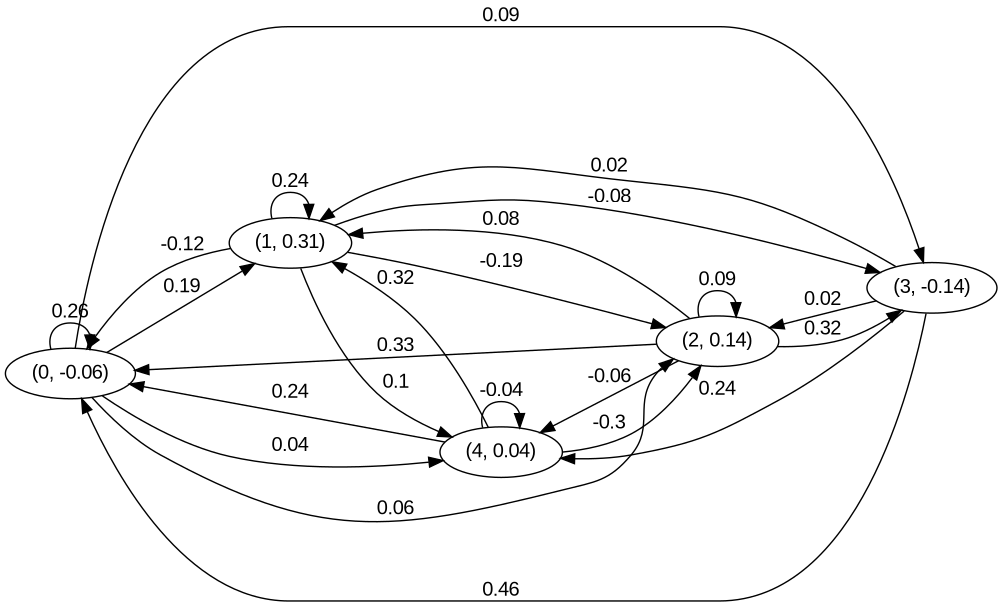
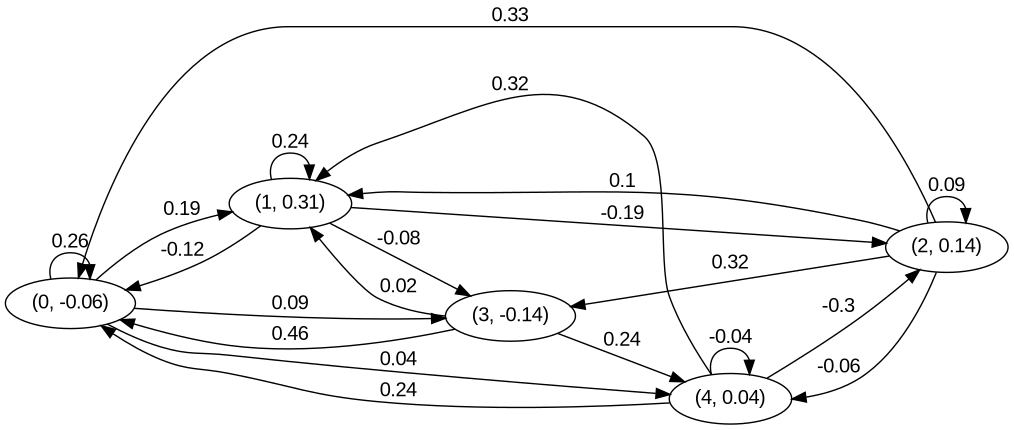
  digraph {
    fontname="Liberation Sans"
    rankdir=LR
    node [fontname="Liberation Sans"]
    edge [fontname="Liberation Sans"]
    n1 [label="(0, -0.06)"]
    n2 [label="(1, 0.31)"]
    n3 [label="(2, 0.14)"]
    n4 [label="(3, -0.14)"]
    n5 [label="(4, 0.04)"]
    n1 -> n1 [label=0.26]
    n1 -> n2 [label=0.19]
-   n1 -> n3 [label=0.06]
    n1 -> n4 [label=0.09]
    n1 -> n5 [label=0.04]
    n2 -> n1 [label=-0.12]
    n2 -> n2 [label=0.24]
    n2 -> n3 [label=-0.19]
    n2 -> n4 [label=-0.08]
-   n2 -> n5 [label=0.1]
    n3 -> n1 [label=0.33]
-   n3 -> n2 [label=0.08]
+   n3 -> n2 [label=0.1]
    n3 -> n3 [label=0.09]
    n3 -> n4 [label=0.32]
    n3 -> n5 [label=-0.06]
    n4 -> n1 [label=0.46]
    n4 -> n2 [label=0.02]
-   n4 -> n3 [label=0.02]
    n4 -> n5 [label=0.24]
    n5 -> n1 [label=0.24]
    n5 -> n2 [label=0.32]
    n5 -> n3 [label=-0.3]
    n5 -> n5 [label=-0.04]
  }
